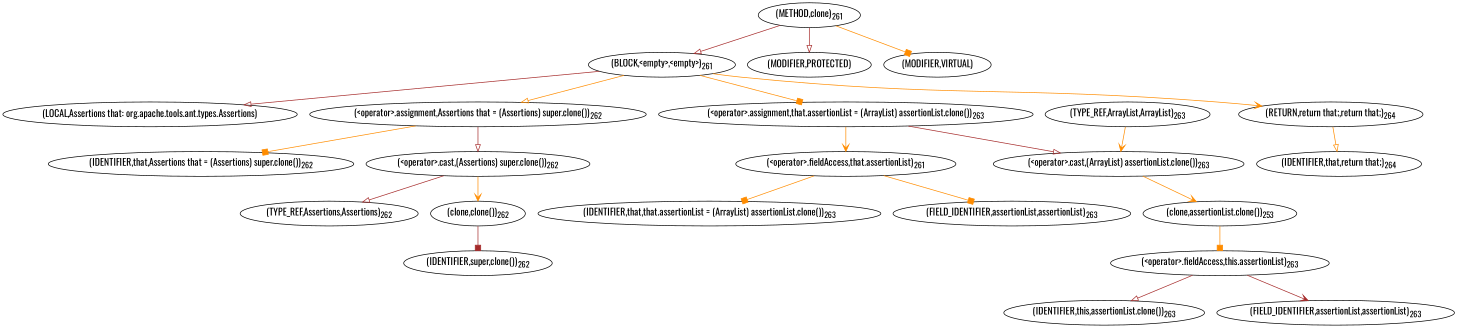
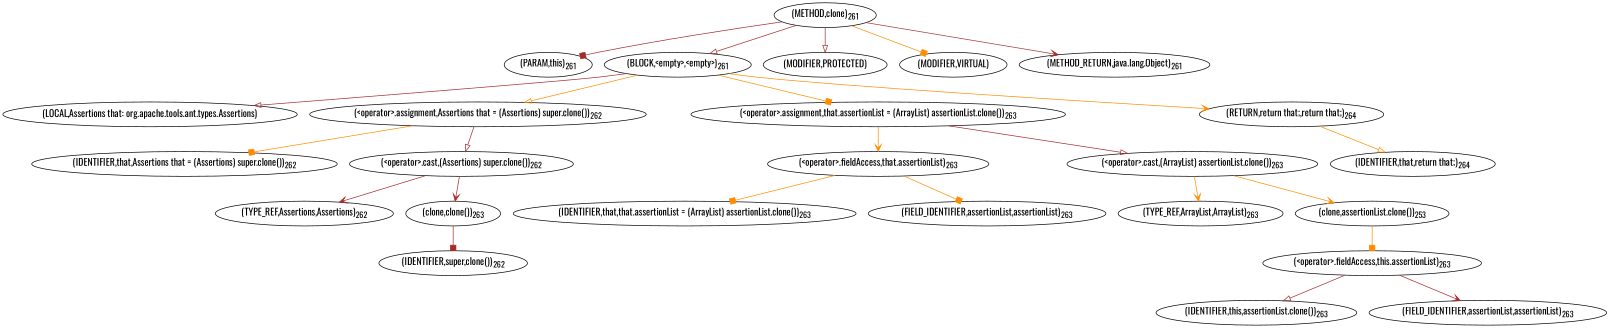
  digraph {
    fontname=Oswald
    node [fontname=Oswald]
    edge [arrowhead=onormal color=darkorange fontname=Oswald]
    n1 [label=<(METHOD,clone)<SUB>261</SUB>>]
+   n2 [label=<(PARAM,this)<SUB>261</SUB>>]
    n3 [label=<(BLOCK,&lt;empty&gt;,&lt;empty&gt;)<SUB>261</SUB>>]
    n4 [label=<(MODIFIER,PROTECTED)>]
    n5 [label=<(MODIFIER,VIRTUAL)>]
+   n6 [label=<(METHOD_RETURN,java.lang.Object)<SUB>261</SUB>>]
    n7 [label=<(LOCAL,Assertions that: org.apache.tools.ant.types.Assertions)>]
    n8 [label=<(&lt;operator&gt;.assignment,Assertions that = (Assertions) super.clone())<SUB>262</SUB>>]
    n9 [label=<(&lt;operator&gt;.assignment,that.assertionList = (ArrayList) assertionList.clone())<SUB>263</SUB>>]
    n10 [label=<(RETURN,return that;,return that;)<SUB>264</SUB>>]
    n11 [label=<(IDENTIFIER,that,Assertions that = (Assertions) super.clone())<SUB>262</SUB>>]
    n12 [label=<(&lt;operator&gt;.cast,(Assertions) super.clone())<SUB>262</SUB>>]
-   n13 [label=<(&lt;operator&gt;.fieldAccess,that.assertionList)<SUB>261</SUB>>]
+   n13 [label=<(&lt;operator&gt;.fieldAccess,that.assertionList)<SUB>263</SUB>>]
    n14 [label=<(&lt;operator&gt;.cast,(ArrayList) assertionList.clone())<SUB>263</SUB>>]
    n15 [label=<(IDENTIFIER,that,return that;)<SUB>264</SUB>>]
    n16 [label=<(TYPE_REF,Assertions,Assertions)<SUB>262</SUB>>]
-   n17 [label=<(clone,clone())<SUB>262</SUB>>]
+   n17 [label=<(clone,clone())<SUB>263</SUB>>]
    n18 [label=<(IDENTIFIER,super,clone())<SUB>262</SUB>>]
    n19 [label=<(IDENTIFIER,that,that.assertionList = (ArrayList) assertionList.clone())<SUB>263</SUB>>]
    n20 [label=<(FIELD_IDENTIFIER,assertionList,assertionList)<SUB>263</SUB>>]
    n21 [label=<(TYPE_REF,ArrayList,ArrayList)<SUB>263</SUB>>]
    n22 [label=<(clone,assertionList.clone())<SUB>253</SUB>>]
    n23 [label=<(&lt;operator&gt;.fieldAccess,this.assertionList)<SUB>263</SUB>>]
    n24 [label=<(IDENTIFIER,this,assertionList.clone())<SUB>263</SUB>>]
    n25 [label=<(FIELD_IDENTIFIER,assertionList,assertionList)<SUB>263</SUB>>]
+   n1 -> n2 [arrowhead=box color=brown]
    n1 -> n3 [color=brown]
    n1 -> n4 [color=brown]
    n1 -> n5 [arrowhead=box]
+   n1 -> n6 [arrowhead=vee color=brown]
    n3 -> n7 [color=brown]
    n3 -> n8
    n3 -> n9 [arrowhead=box]
    n3 -> n10 [arrowhead=vee]
    n8 -> n11 [arrowhead=box]
    n8 -> n12 [color=brown]
    n9 -> n13 [arrowhead=vee]
    n9 -> n14 [color=brown]
    n10 -> n15
-   n12 -> n16 [color=brown]
-   n12 -> n17 [arrowhead=vee]
+   n12 -> n16 [arrowhead=vee color=brown]
+   n12 -> n17 [arrowhead=vee color=brown]
    n13 -> n19 [arrowhead=box]
    n13 -> n20 [arrowhead=box]
-   n21 -> n14 [arrowhead=vee]
+   n14 -> n21 [arrowhead=vee]
    n14 -> n22 [arrowhead=vee]
    n17 -> n18 [arrowhead=box color=brown]
    n22 -> n23 [arrowhead=box]
    n23 -> n24 [color=brown]
    n23 -> n25 [arrowhead=vee color=brown]
  }
